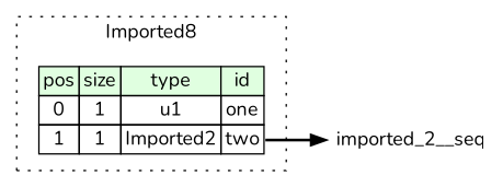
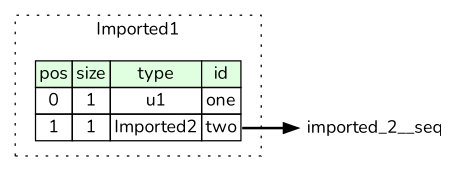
  digraph {
    rankdir=LR
    fontname=Nunito
    node [shape=plaintext fontname=Nunito]
    n1 [label=<<TABLE BORDER="0" CELLBORDER="1" CELLSPACING="0"> 			<TR><TD BGCOLOR="#E0FFE0">pos</TD><TD BGCOLOR="#E0FFE0">size</TD><TD BGCOLOR="#E0FFE0">type</TD><TD BGCOLOR="#E0FFE0">id</TD></TR> 			<TR><TD PORT="one_pos">0</TD><TD PORT="one_size">1</TD><TD>u1</TD><TD PORT="one_type">one</TD></TR> 			<TR><TD PORT="two_pos">1</TD><TD PORT="two_size">1</TD><TD>Imported2</TD><TD PORT="two_type">two</TD></TR> 		</TABLE>>]
    imported_2__seq
    subgraph cluster_1 {
-     label=Imported8
+     label=Imported1
      style=dotted
      n1
    }
    n1 -> imported_2__seq [style=bold tailport=two_type fontname=Nunito]
  }
